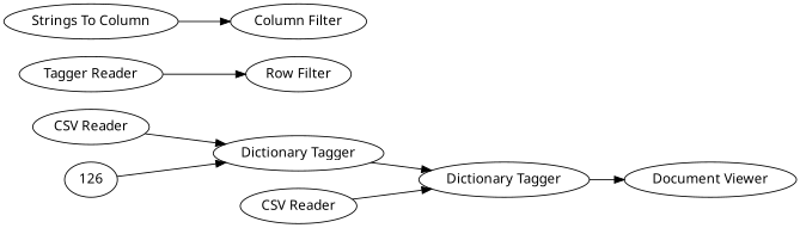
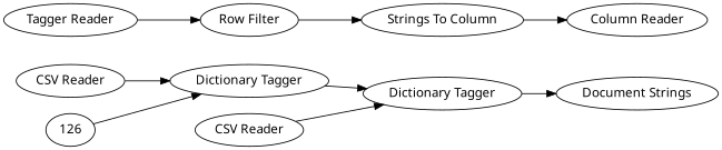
  digraph {
    fontname="Noto Sans"
    rankdir=LR
    node [fontname="Noto Sans"]
    edge [fontname="Noto Sans"]
-   n1 [label="Document Viewer"]
+   n1 [label="Document Strings"]
    n2 [label="Row Filter"]
    n3 [label="Strings To Column"]
-   n4 [label="Column Filter"]
+   n4 [label="Column Reader"]
    n5 [label="Tagger Reader"]
    n6 [label="Dictionary Tagger"]
    n7 [label="Dictionary Tagger"]
    n8 [label="CSV Reader"]
    n9 [label="CSV Reader"]
    126
+   n2 -> n3
    n3 -> n4
    n5 -> n2
    n6 -> n7
    n7 -> n1
    n8 -> n6
    n9 -> n7
    126 -> n6
  }
